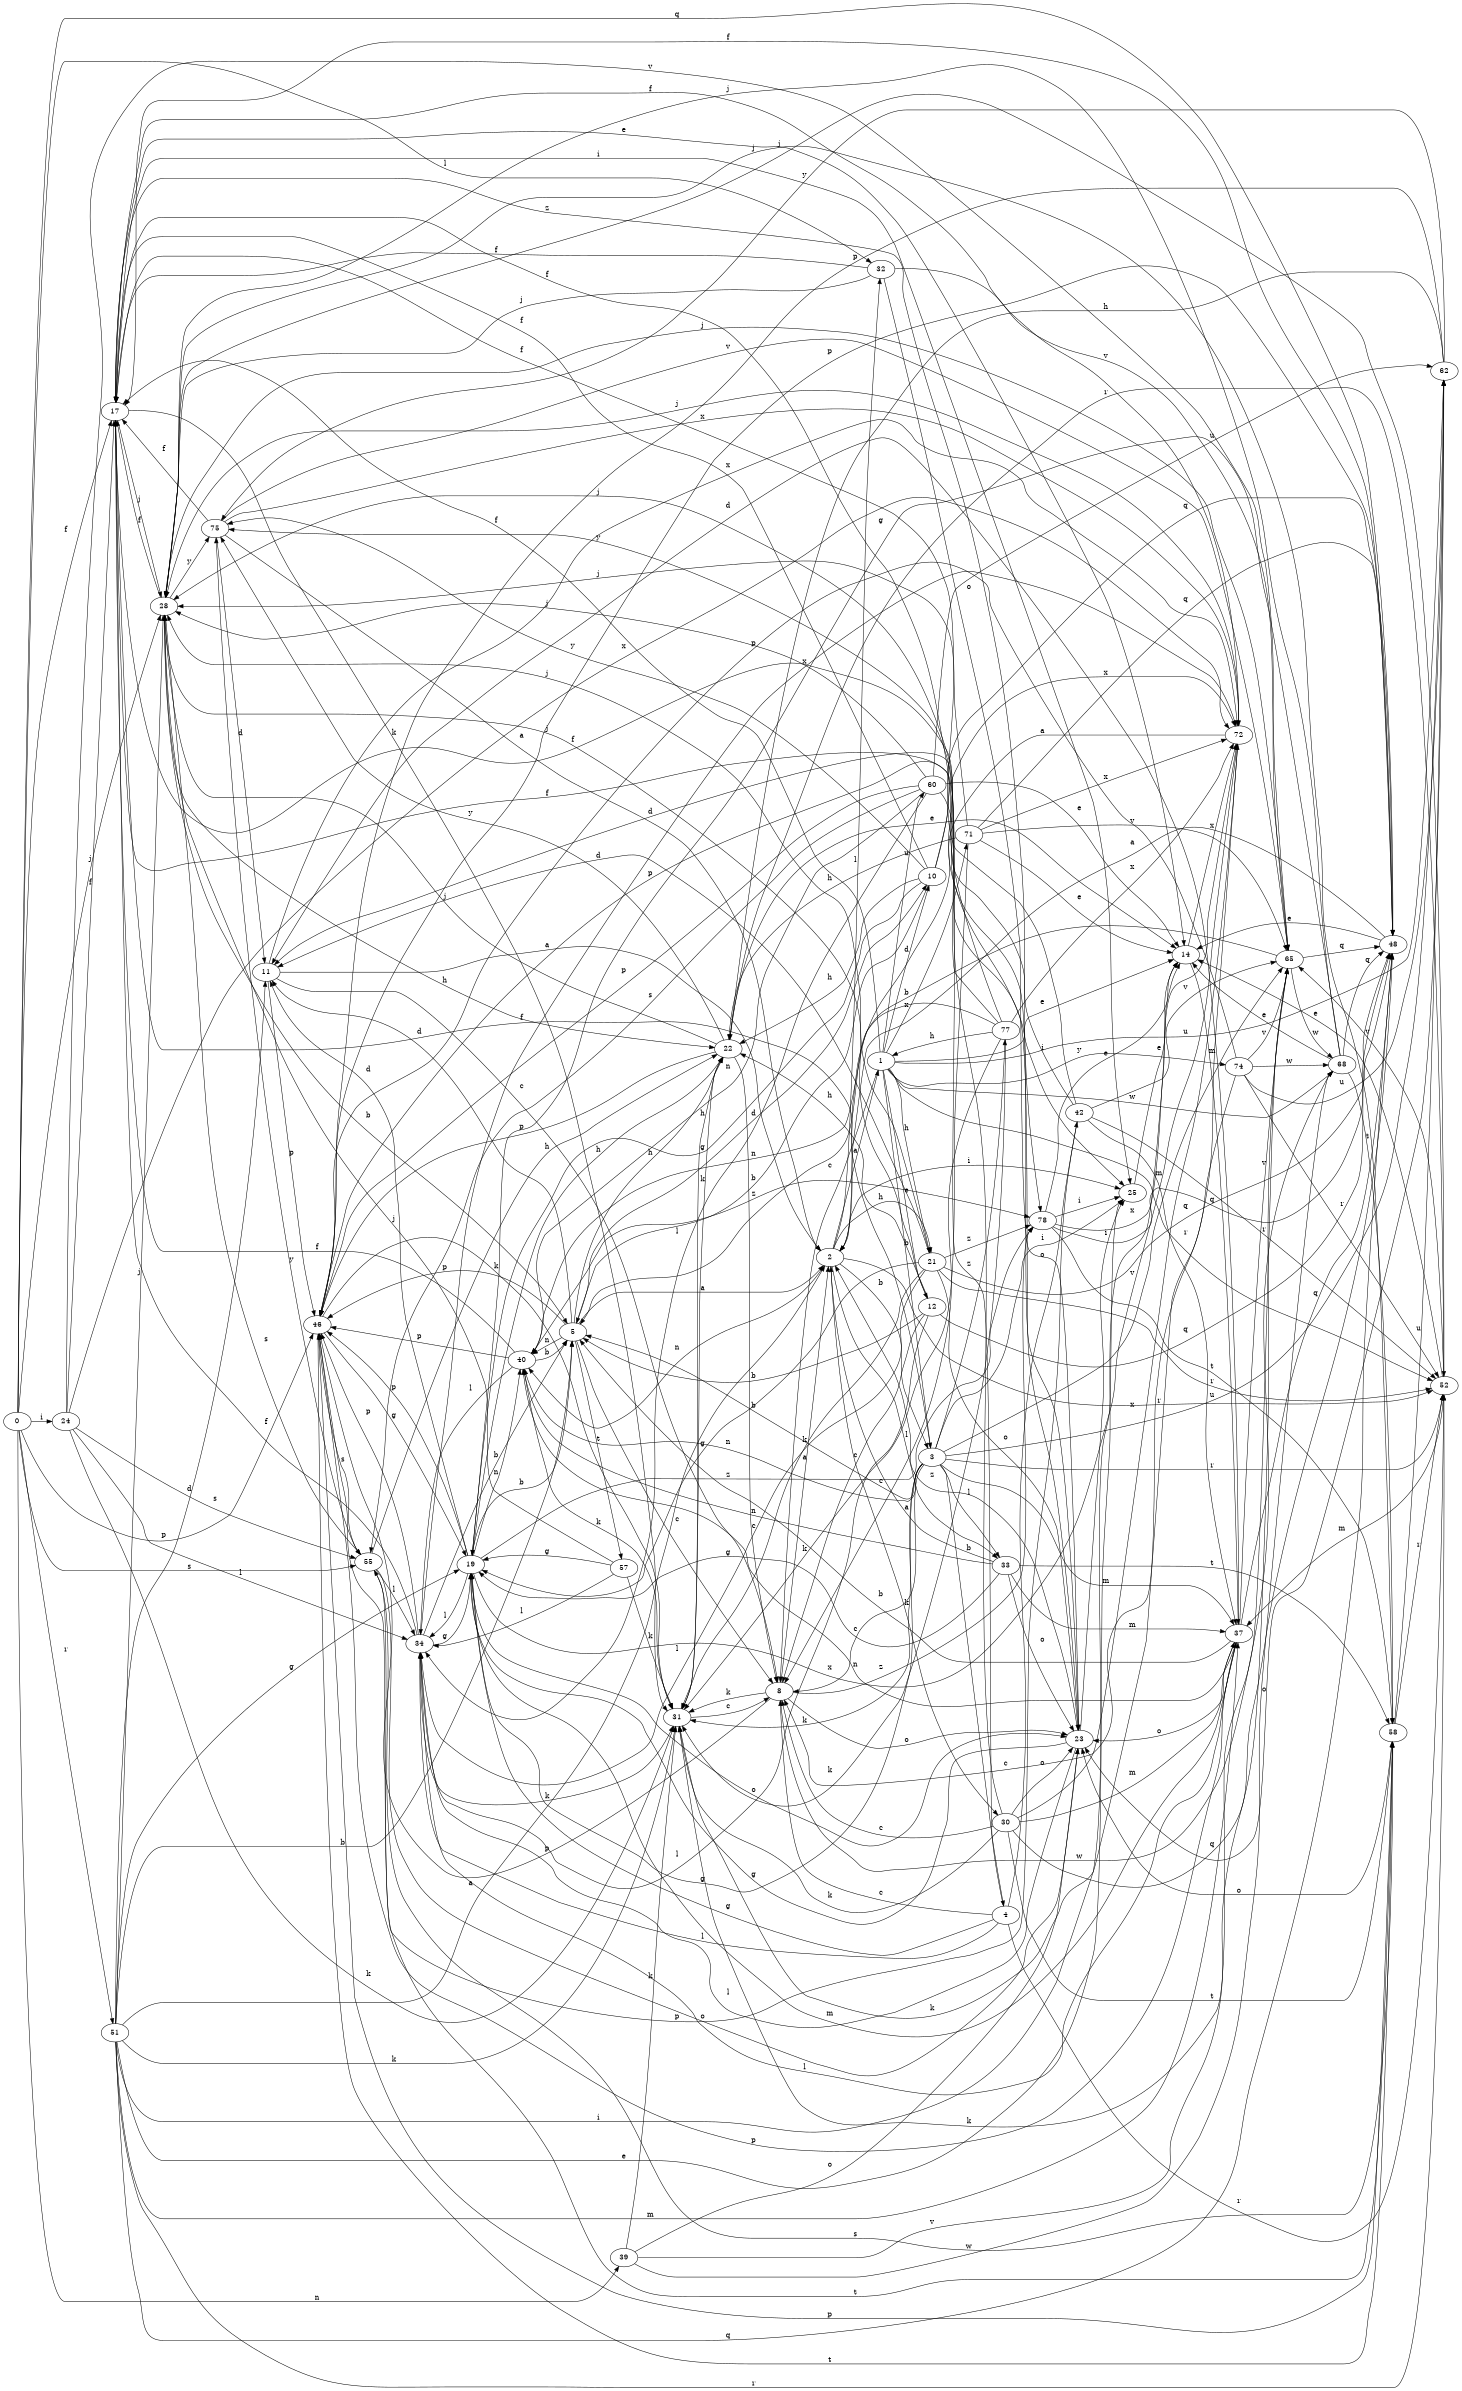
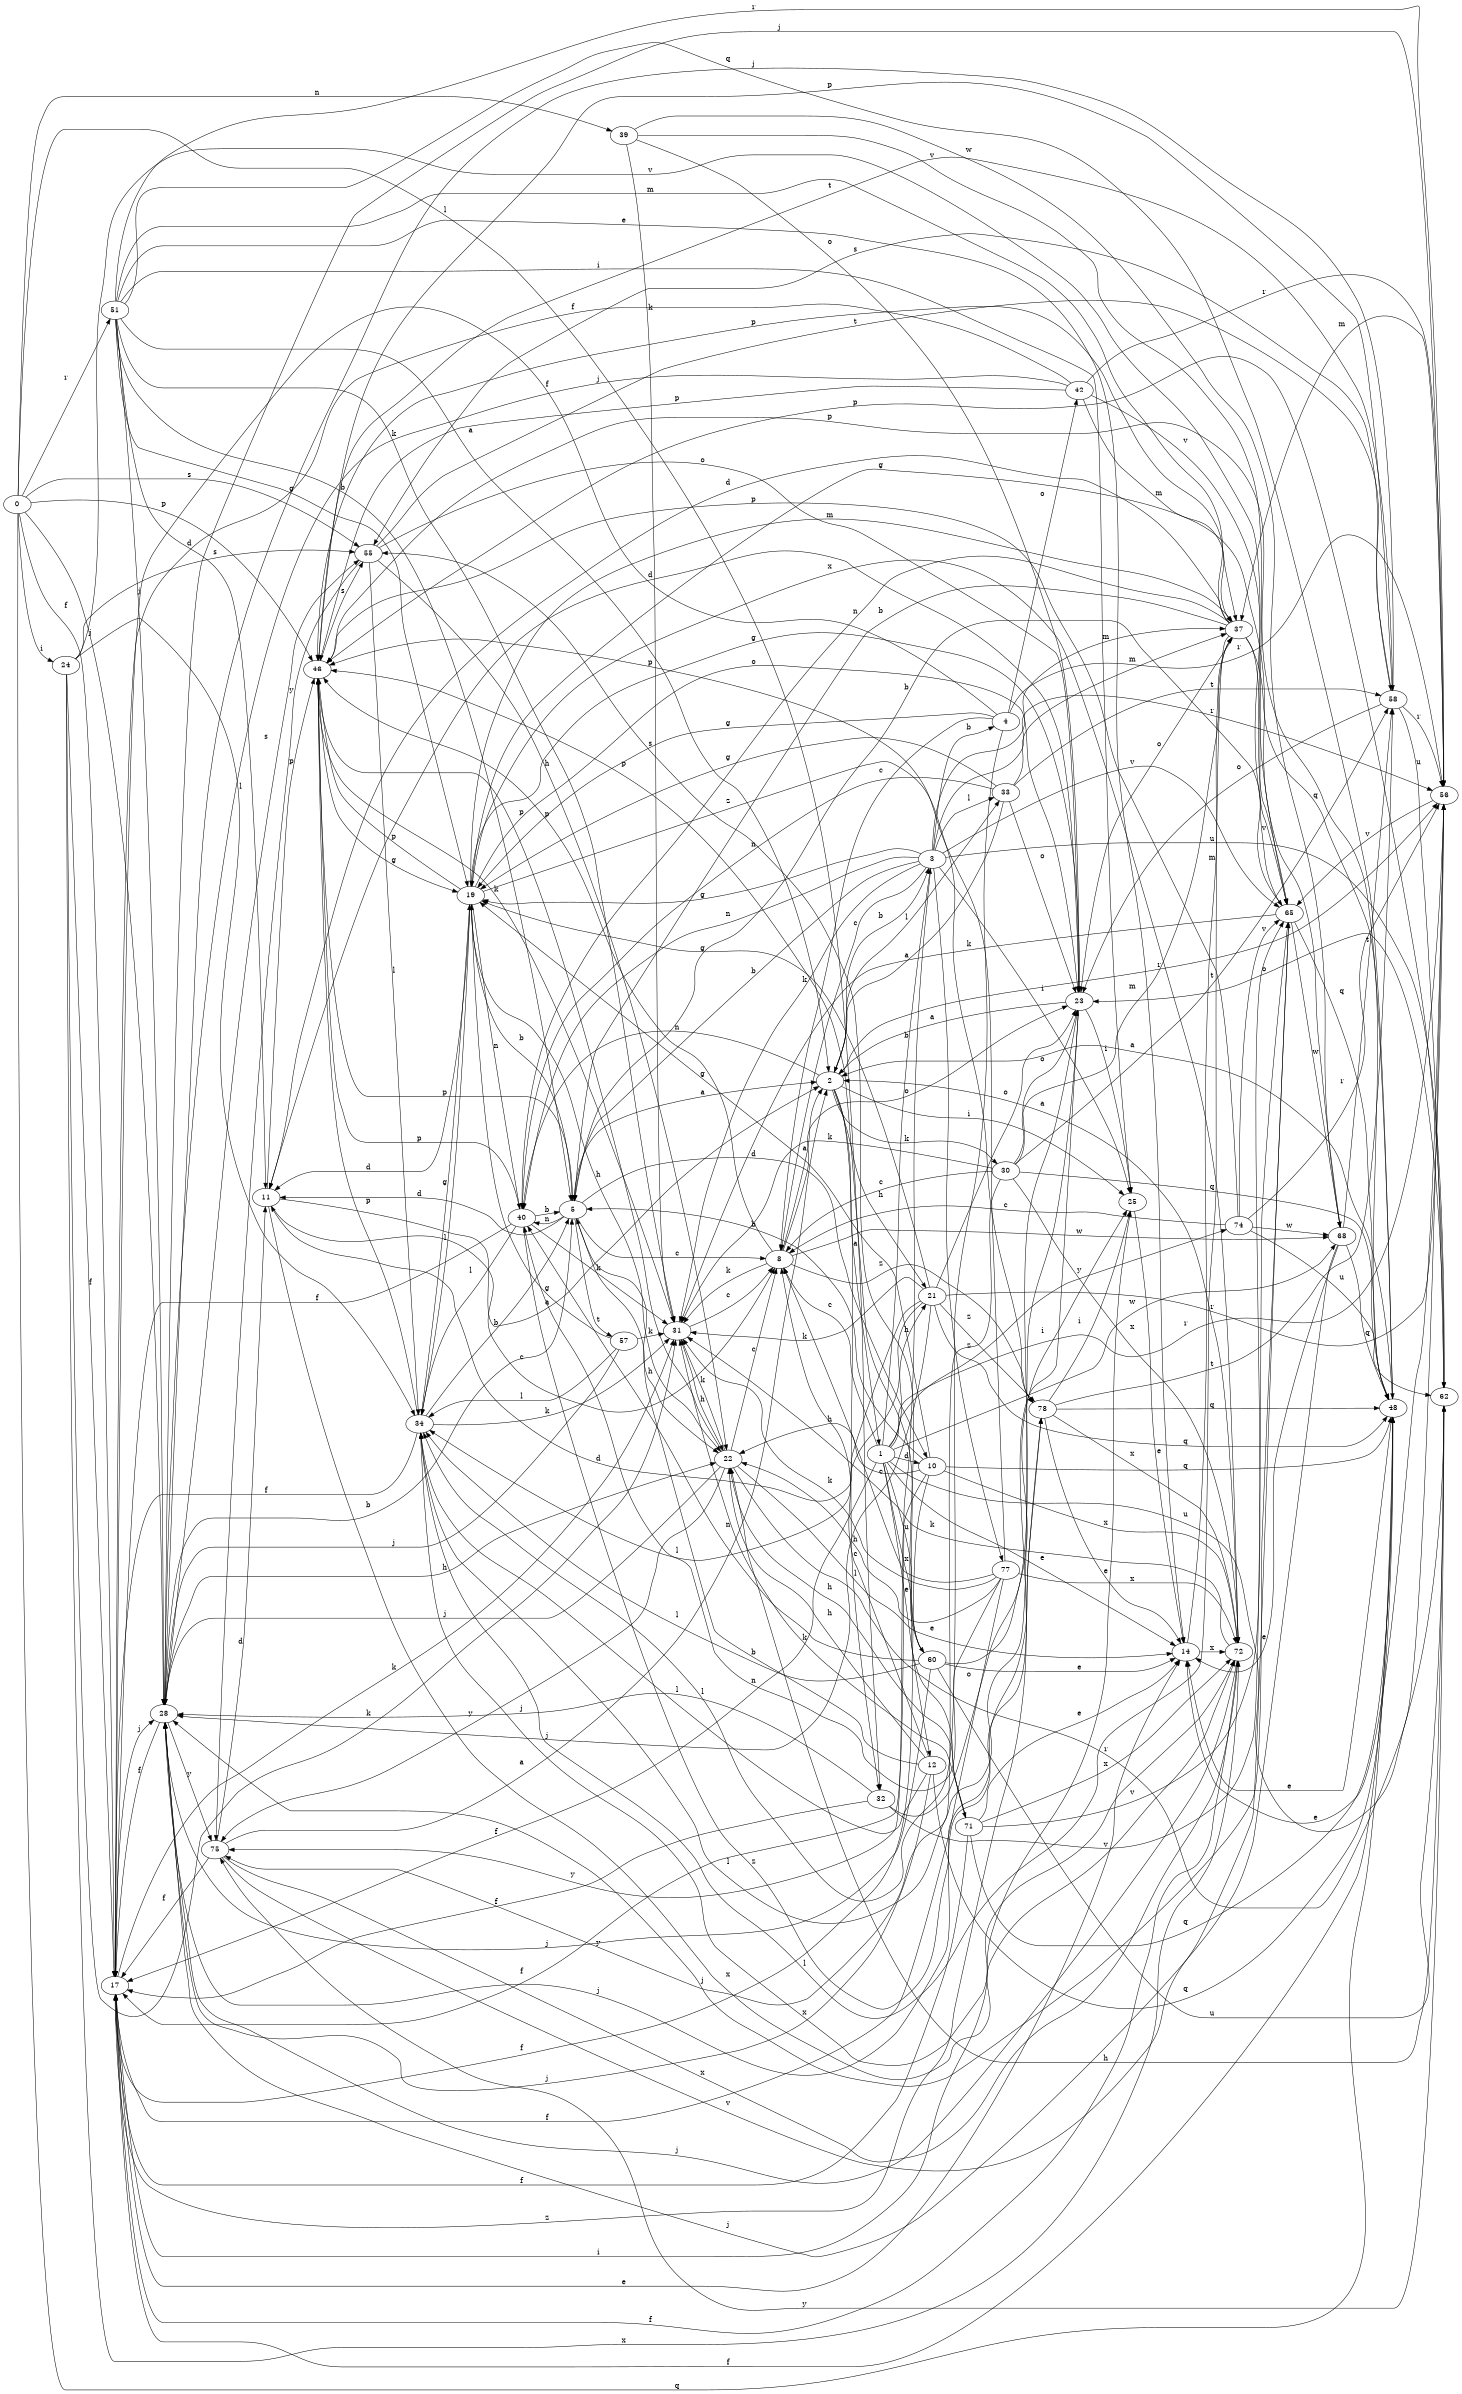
  strict digraph {
    rankdir=LR
    0
    17
    24
    28
    32
    39
    46
    48
    51
    55
    14
    25
    31
    n14 [label=78]
    65
    34
    72
    5
    22
    75
    n21 [label=23]
    68
    19
    58
    2
-   52
+   52 [label=56]
    37
    11
    1
    3
    8
    10
    12
    21
    60
    62
    71
    74
    33
    40
    4
    77
    30
    42
    57
    0 -> 17 [label=f]
    0 -> 24 [label=i]
    0 -> 28 [label=j]
    0 -> 32 [label=l]
    0 -> 39 [label=n]
    0 -> 46 [label=p]
    0 -> 48 [label=q]
    0 -> 51 [label=r]
    0 -> 55 [label=s]
    17 -> 28 [label=j]
    17 -> 14 [label=e]
    17 -> 25 [label=i]
    17 -> 31 [label=k]
    17 -> n14 [label=z]
    24 -> 17 [label=f]
    24 -> 55 [label=s]
    24 -> 31 [label=k]
    24 -> 65 [label=v]
    24 -> 34 [label=l]
    24 -> 72 [label=x]
    28 -> 17 [label=f]
    28 -> 55 [label=s]
    28 -> 5 [label=b]
    28 -> 22 [label=h]
    28 -> 75 [label=y]
    32 -> 17 [label=f]
    32 -> 28 [label=j]
    32 -> 65 [label=v]
    32 -> n21 [label=o]
    39 -> 31 [label=k]
    39 -> 65 [label=v]
    39 -> n21 [label=o]
    39 -> 68 [label=w]
    46 -> 55 [label=s]
    46 -> 31 [label=k]
    46 -> 19 [label=g]
    46 -> 58 [label=t]
    48 -> 17 [label=f]
    48 -> 46 [label=p]
    48 -> 14 [label=e]
    48 -> 2 [label=a]
    51 -> 28 [label=j]
    51 -> 48 [label=q]
    51 -> 14 [label=e]
    51 -> 25 [label=i]
    51 -> 31 [label=k]
    51 -> 5 [label=b]
    51 -> 19 [label=g]
    51 -> 2 [label=a]
    51 -> 52 [label=r]
    51 -> 37 [label=m]
    51 -> 11 [label=d]
    55 -> 34 [label=l]
    55 -> 22 [label=h]
    55 -> 75 [label=y]
    55 -> n21 [label=o]
    55 -> 58 [label=t]
    14 -> 72 [label=x]
    14 -> 37 [label=m]
    25 -> 14 [label=e]
    31 -> 22 [label=h]
    31 -> 8 [label=c]
    n14 -> 48 [label=q]
    n14 -> 14 [label=e]
    n14 -> 25 [label=i]
    n14 -> 72 [label=x]
    n14 -> 58 [label=t]
    65 -> 28 [label=j]
    65 -> 48 [label=q]
    65 -> 31 [label=k]
    65 -> 5 [label=b]
    65 -> 68 [label=w]
    34 -> 17 [label=f]
    34 -> 46 [label=p]
    34 -> 31 [label=k]
    34 -> 72 [label=x]
    34 -> 5 [label=b]
    34 -> 19 [label=g]
    72 -> 17 [label=f]
    72 -> 28 [label=j]
    72 -> 31 [label=k]
    72 -> 2 [label=a]
    5 -> 46 [label=p]
    5 -> 22 [label=h]
    5 -> 2 [label=a]
    5 -> 11 [label=d]
    5 -> 8 [label=c]
    5 -> 10 [label=d]
    5 -> 40 [label=n]
    5 -> 57 [label=t]
    22 -> 28 [label=j]
    22 -> 46 [label=p]
    22 -> 14 [label=e]
    22 -> 31 [label=k]
    22 -> 75 [label=y]
    22 -> 52 [label=r]
    22 -> 8 [label=c]
    75 -> 17 [label=f]
    75 -> 65 [label=v]
    75 -> 72 [label=x]
    75 -> 2 [label=a]
    75 -> 11 [label=d]
    n21 -> 28 [label=j]
    n21 -> 25 [label=i]
    n21 -> 34 [label=l]
    n21 -> 19 [label=g]
-   n21 -> 2 [label=z]
+   n21 -> 2 [label=a]
    n21 -> 11 [label=d]
    68 -> 28 [label=j]
    68 -> 48 [label=q]
    68 -> 14 [label=e]
    68 -> 19 [label=g]
    68 -> 58 [label=t]
    19 -> 46 [label=p]
    19 -> n14 [label=z]
    19 -> 34 [label=l]
    19 -> 72 [label=x]
    19 -> 5 [label=b]
    19 -> 22 [label=h]
    19 -> n21 [label=o]
    19 -> 37 [label=m]
    19 -> 11 [label=d]
    19 -> 40 [label=n]
    58 -> 28 [label=j]
    58 -> 46 [label=p]
    58 -> 55 [label=s]
    58 -> n21 [label=o]
    58 -> 52 [label=r]
    58 -> 62 [label=u]
    2 -> 32 [label=l]
    2 -> 25 [label=i]
    2 -> 52 [label=r]
    2 -> 1 [label=a]
    2 -> 3 [label=b]
    2 -> 21 [label=h]
    2 -> 33 [label=l]
    2 -> 40 [label=n]
    2 -> 30 [label=k]
    52 -> 28 [label=j]
    52 -> 14 [label=e]
    52 -> 65 [label=v]
    52 -> 37 [label=m]
    37 -> 46 [label=p]
    37 -> 48 [label=q]
    37 -> 65 [label=v]
    37 -> 34 [label=l]
    37 -> 5 [label=b]
    37 -> n21 [label=o]
    37 -> 11 [label=d]
    37 -> 40 [label=n]
    11 -> 46 [label=p]
    11 -> 72 [label=x]
    11 -> 2 [label=a]
    11 -> 8 [label=c]
    1 -> 17 [label=f]
    1 -> 14 [label=e]
    1 -> 68 [label=w]
    1 -> 52 [label=r]
    1 -> 3 [label=b]
    1 -> 8 [label=c]
    1 -> 10 [label=d]
    1 -> 12 [label=e]
    1 -> 21 [label=h]
    1 -> 60 [label=u]
    1 -> 62 [label=u]
    1 -> 71 [label=x]
    1 -> 74 [label=y]
    3 -> 17 [label=f]
    3 -> 25 [label=i]
    3 -> 31 [label=k]
    3 -> 65 [label=v]
    3 -> 5 [label=b]
    3 -> 19 [label=g]
    3 -> 52 [label=r]
    3 -> 37 [label=m]
    3 -> 8 [label=c]
    3 -> 62 [label=u]
    3 -> 33 [label=l]
    3 -> 40 [label=n]
    3 -> 4 [label=b]
    3 -> 77 [label=z]
    8 -> 46 [label=p]
    8 -> 31 [label=k]
    8 -> n14 [label=z]
    8 -> n21 [label=o]
    8 -> 68 [label=w]
    8 -> 2 [label=a]
    10 -> 17 [label=f]
    10 -> 48 [label=q]
    10 -> 72 [label=x]
    10 -> 5 [label=b]
    10 -> 22 [label=h]
    10 -> 75 [label=y]
    10 -> 19 [label=g]
    12 -> 28 [label=j]
    12 -> 48 [label=q]
    12 -> 34 [label=l]
    12 -> 5 [label=b]
    12 -> 22 [label=h]
    12 -> 8 [label=c]
    21 -> 28 [label=j]
    21 -> 48 [label=q]
    21 -> 31 [label=k]
    21 -> n14 [label=z]
    21 -> 34 [label=l]
    21 -> n21 [label=o]
    21 -> 19 [label=g]
    21 -> 52 [label=r]
    21 -> 11 [label=d]
    60 -> 28 [label=j]
    60 -> 46 [label=p]
    60 -> 55 [label=s]
    60 -> 14 [label=e]
    60 -> 25 [label=i]
    60 -> 34 [label=l]
    60 -> 62 [label=u]
    60 -> 40 [label=n]
    62 -> 46 [label=p]
    62 -> 22 [label=h]
    62 -> 75 [label=y]
    62 -> n21 [label=o]
    71 -> 17 [label=f]
    71 -> 48 [label=q]
    71 -> 14 [label=e]
    71 -> 31 [label=k]
    71 -> 65 [label=v]
    71 -> 72 [label=x]
    71 -> 22 [label=h]
    74 -> 46 [label=p]
    74 -> 65 [label=v]
    74 -> 68 [label=w]
    74 -> 52 [label=r]
    74 -> 8 [label=c]
    74 -> 62 [label=u]
    33 -> n21 [label=o]
    33 -> 19 [label=g]
    33 -> 58 [label=t]
    33 -> 2 [label=a]
    33 -> 37 [label=m]
    33 -> 40 [label=n]
    40 -> 17 [label=f]
    40 -> 46 [label=p]
    40 -> 31 [label=k]
    40 -> n14 [label=z]
    40 -> 34 [label=l]
    40 -> 5 [label=b]
    4 -> 17 [label=f]
    4 -> 34 [label=l]
    4 -> 19 [label=g]
    4 -> 52 [label=r]
    4 -> 8 [label=c]
    4 -> 42 [label=o]
    77 -> 17 [label=f]
    77 -> 46 [label=p]
    77 -> 31 [label=k]
    77 -> 72 [label=x]
-   77 -> 1 [label=h]
+   77 -> 22 [label=h]
    77 -> 8 [label=c]
    77 -> 40 [label=n]
    30 -> 48 [label=q]
    30 -> 31 [label=k]
    30 -> 72 [label=x]
    30 -> 75 [label=y]
    30 -> n21 [label=o]
    30 -> 58 [label=t]
    30 -> 37 [label=m]
    30 -> 8 [label=c]
    42 -> 17 [label=f]
    42 -> 28 [label=j]
    42 -> 46 [label=p]
    42 -> 65 [label=v]
    42 -> 52 [label=r]
    42 -> 37 [label=m]
    57 -> 28 [label=j]
    57 -> 31 [label=k]
    57 -> 34 [label=l]
    57 -> 19 [label=g]
  }
